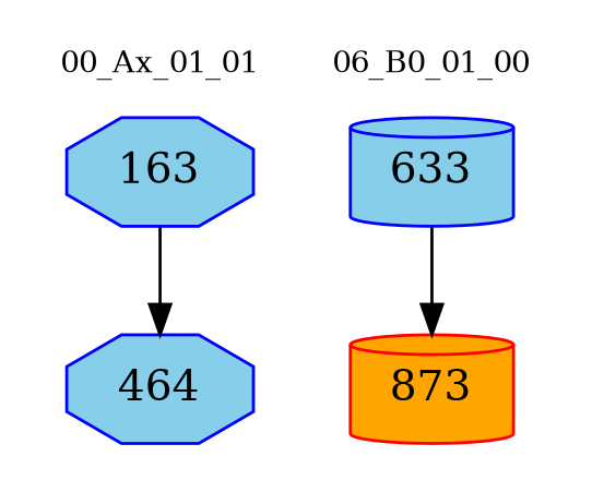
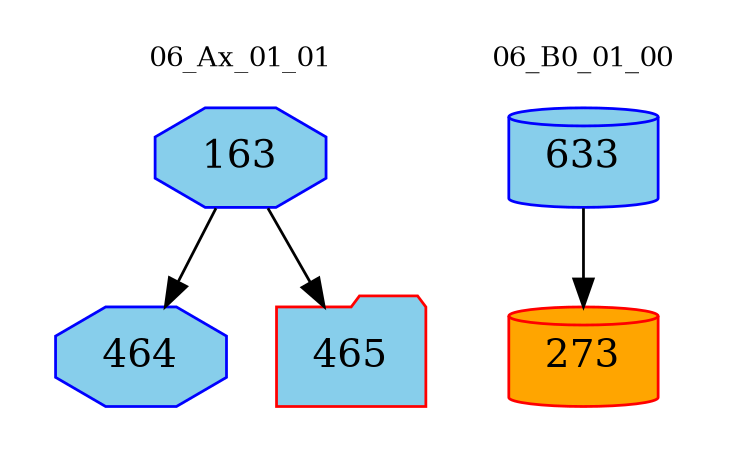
  digraph {
    node [color=blue fillcolor=skyblue shape=octagon style=filled]
    edge [color=black]
    n1 [label=163]
    n2 [label=464]
+   n3 [color=red label=465 shape=folder]
    n4 [label=633 shape=cylinder]
-   n5 [color=red fillcolor=orange label=873 shape=cylinder]
+   n5 [color=red fillcolor=orange label=273 shape=cylinder]
    subgraph cluster_1 {
      color=white
      fontsize=10
-     label="00_Ax_01_01"
+     label="06_Ax_01_01"
      n1
      n2
+     n3
    }
    subgraph cluster_2 {
      color=white
      fontsize=10
      label="06_B0_01_00"
      n4
      n5
    }
    n1 -> n2
+   n1 -> n3
    n4 -> n5
  }
